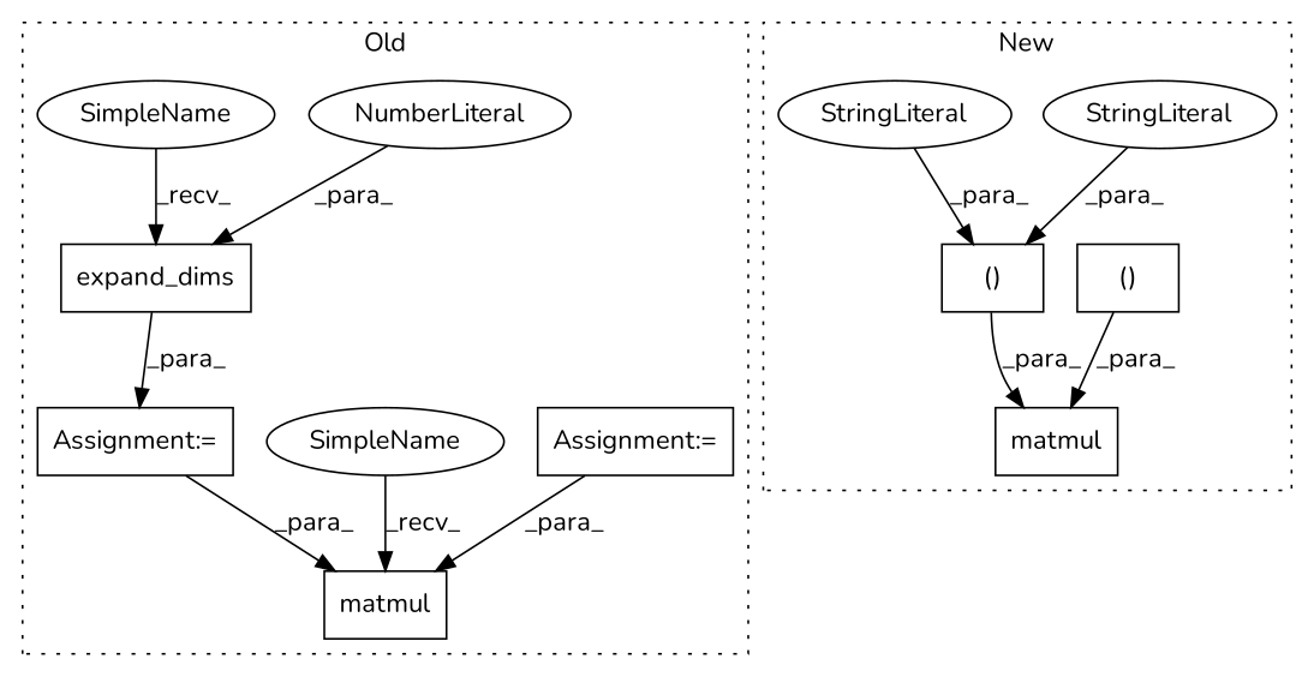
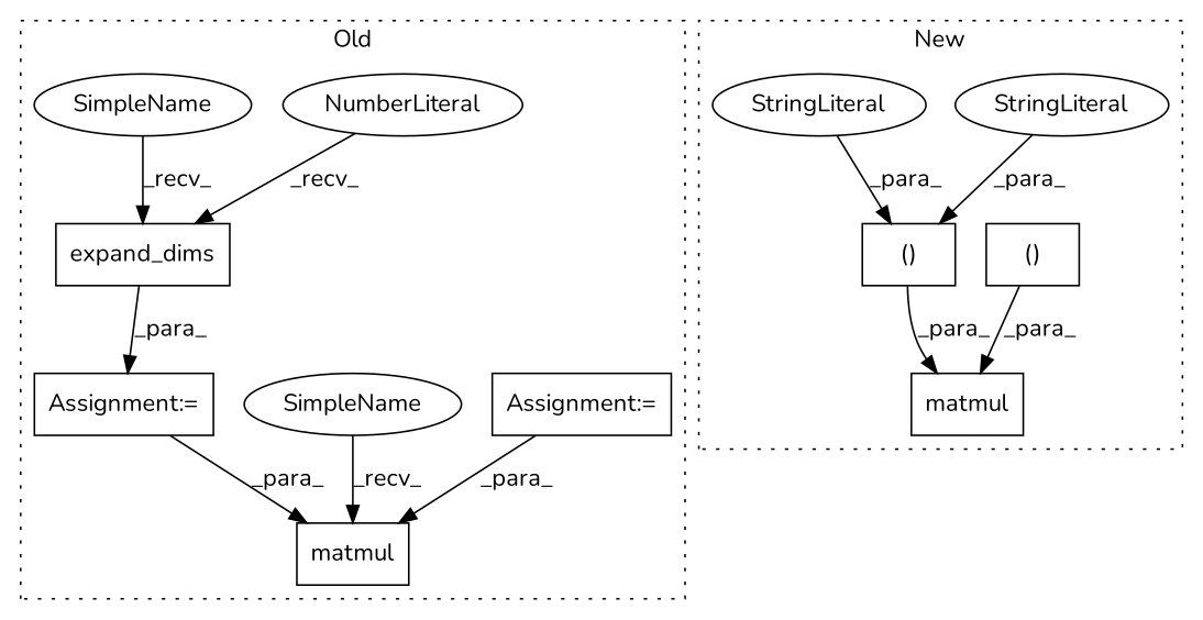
  digraph {
    fontname=Nunito
    node [a=32 l=1 s=18398 shape=box fontname=Nunito]
    edge [fontname=Nunito]
    n1 [l="12,1" label=expand_dims s="26678,26696"]
    n2 [l="7,1" label=matmul s="26853,26947"]
    n3 [a=34 label=NumberLiteral s=26695 shape=ellipse]
    n4 [a=7 label="Assignment:=" s=26042]
    n5 [a=7 label="Assignment:=" s=26631]
    n6 [a=42 l=10 label=SimpleName s=26842 shape=ellipse]
    n7 [a=42 l=10 label=SimpleName s=26667 shape=ellipse]
    n8 [l="7,1" label=matmul s="18492,18510"]
    n9 [a=106 l=62 label="()"]
    n10 [a=45 l=16 label=StringLiteral s=18444 shape=ellipse]
    n11 [a=106 l=27 label="()" s=18334]
    n12 [a=45 l=16 label=StringLiteral shape=ellipse]
    subgraph cluster_1 {
      label=Old
      style=dotted
      n1
      n2
      n3
      n4
      n5
      n6
      n7
    }
    subgraph cluster_2 {
      label=New
      style=dotted
      n8
      n9
      n10
      n11
      n12
    }
    n1 -> n5 [label=_para_]
-   n3 -> n1 [label=_para_]
+   n3 -> n1 [label=_recv_]
    n4 -> n2 [label=_para_]
    n5 -> n2 [label=_para_]
    n6 -> n2 [label=_recv_]
    n7 -> n1 [label=_recv_]
    n9 -> n8 [label=_para_]
    n10 -> n9 [label=_para_]
    n11 -> n8 [label=_para_]
    n12 -> n9 [label=_para_]
  }
